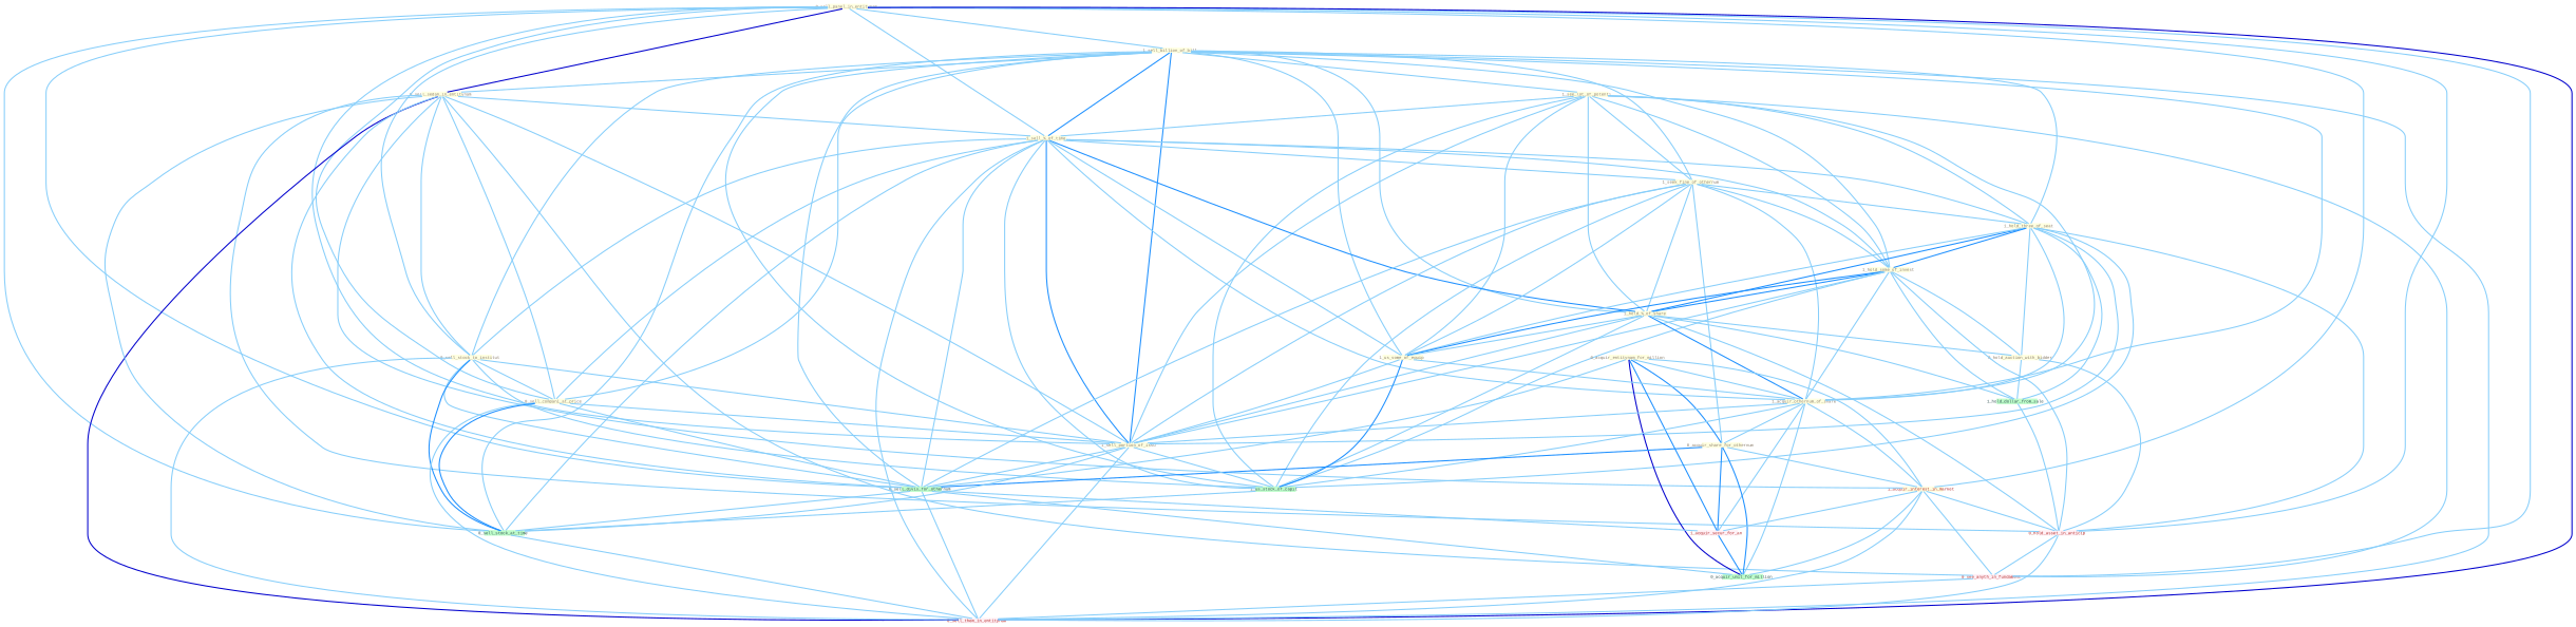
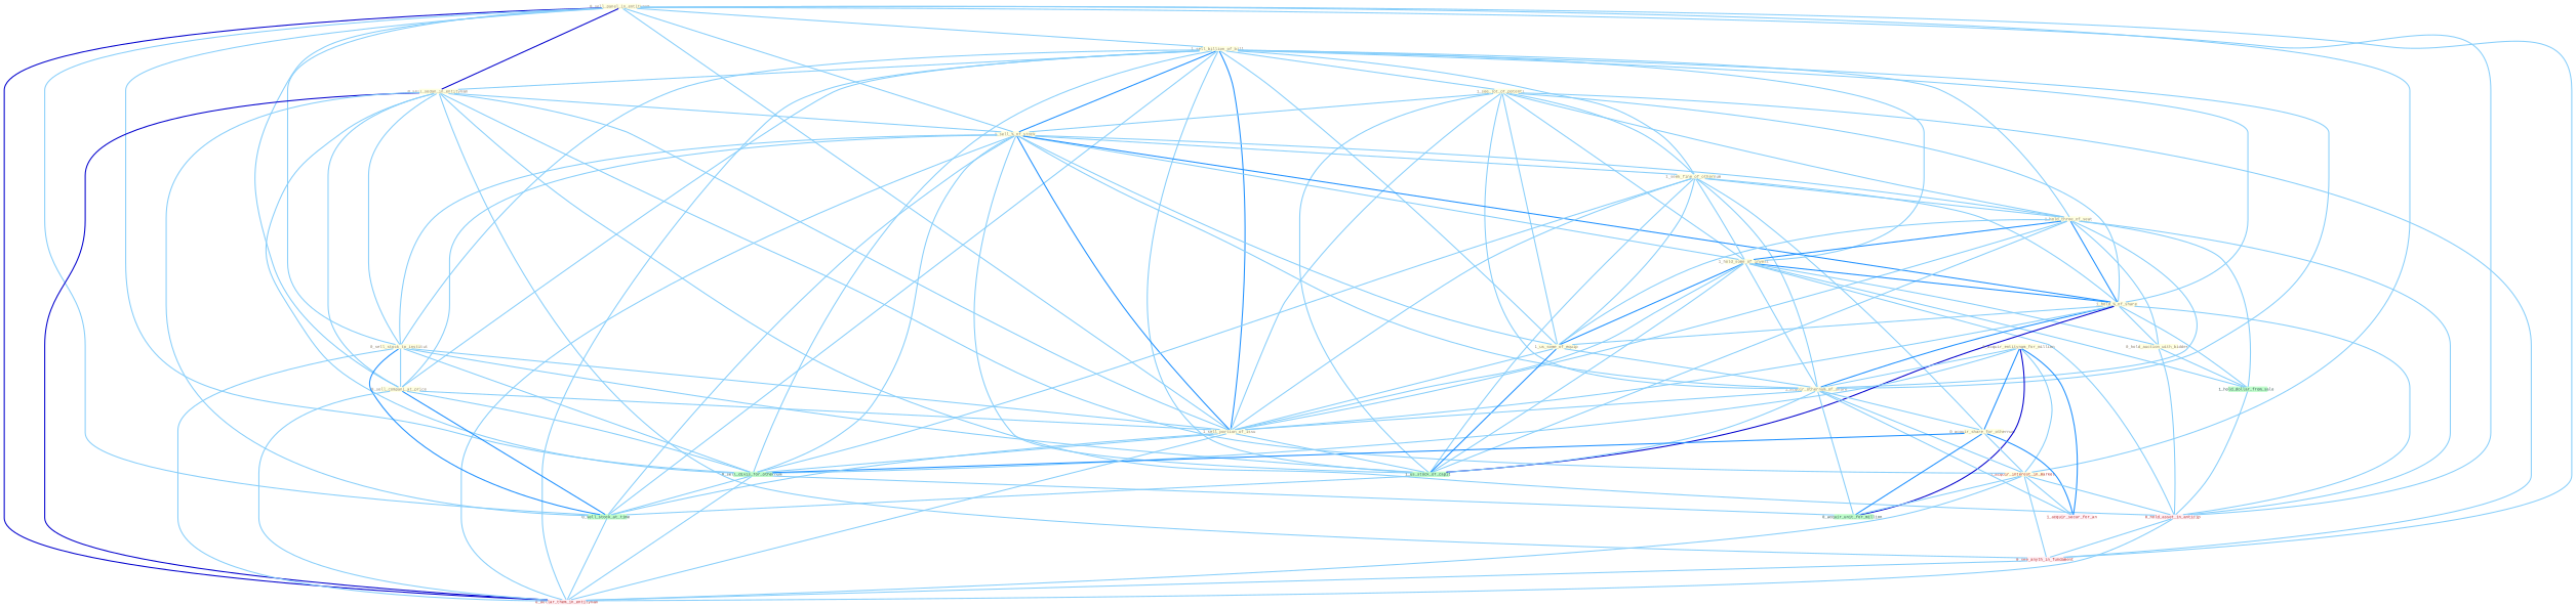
  graph {
    fontname="Liberation Mono"
    node [color="#ffffe0" fixedsize=true fontcolor="#8b7d6b" fontname="Liberation Mono" fontsize=4 shape=polygon style=filled]
    edge [color="#87cefa" fontname="Liberation Mono" w=1]
    "0_sell_panel_in_entitynam " [height=.06 width=.5]
    "1_sell_billion_of_bill " [height=.06 width=.5]
    "1_see_lot_of_potenti " [height=.06 width=.5]
    "0_sell_sedan_in_entitynam " [height=.06 width=.5]
-   "1_sell_%_of_stock " [height=.06 width=.5 label="1_sell_%_of_time"]
+   "1_sell_%_of_stock " [height=.06 width=.5]
    "1_seek_fine_of_othernum " [height=.06 width=.5]
    "1_hold_three_of_seat " [height=.06 width=.5]
    "1_hold_some_of_invest " [height=.06 width=.5]
    "0_sell_stock_to_institut " [height=.06 width=.5]
    "1_hold_%_of_share " [height=.06 width=.5]
    "0_acquir_entitynam_for_million " [height=.06 width=.5]
    "0_hold_auction_with_bidder " [height=.06 width=.5]
    "1_us_some_of_equip " [height=.06 width=.5]
    "1_acquir_othernum_of_share " [height=.06 width=.5]
    "0_sell_compani_at_price " [height=.06 width=.5]
    "0_acquir_share_for_othernum " [height=.06 width=.5]
    "1_sell_portion_of_issu " [height=.06 width=.5]
    "1_acquir_interest_in_market " [fontcolor="#b22222" height=.06 width=.5]
    "1_acquir_secur_for_an " [color="#fff0f5" fontcolor="#b22222" height=.06 width=.5]
    "0_hold_asset_in_anticip " [color="#fff0f5" fontcolor="#b22222" height=.06 width=.5]
    "0_see_anyth_in_fundament " [color="#fff0f5" fontcolor="#b22222" height=.06 width=.5]
-   "0_sell_them_in_entitynam " [color="#fff0f5" fontcolor="#b22222" height=.06 width=.5]
+   "0_sell_them_in_entitynam " [color="#fff0f5" fontcolor="#b22222" height=.06 width=.5 label="0_dollar_them_in_entitynam"]
    "0_sell_divis_for_othernum " [color="#BDFCC9" fontcolor="#2f4f4f" height=.06 width=.5]
    "0_sell_stock_at_time " [color="#BDFCC9" fontcolor="#2f4f4f" height=.06 width=.5]
    "1_us_stock_of_capit " [color="#BDFCC9" fontcolor="#2f4f4f" height=.06 width=.5]
    "1_hold_dollar_from_sale " [color="#BDFCC9" fontcolor="#2f4f4f" height=.06 width=.5]
    "0_acquir_unit_for_million " [color="#BDFCC9" fontcolor="#2f4f4f" height=.06 width=.5]
    subgraph sub_1 {
      "0_sell_panel_in_entitynam "
      "1_sell_billion_of_bill "
      "1_see_lot_of_potenti "
      "0_sell_sedan_in_entitynam "
      "1_sell_%_of_stock "
      "1_seek_fine_of_othernum "
      "1_hold_three_of_seat "
      "1_hold_some_of_invest "
      "0_sell_stock_to_institut "
      "1_hold_%_of_share "
      "0_acquir_entitynam_for_million "
      "0_hold_auction_with_bidder "
      "1_us_some_of_equip "
      "1_acquir_othernum_of_share "
      "0_sell_compani_at_price "
      "0_acquir_share_for_othernum "
      "1_sell_portion_of_issu "
      "1_acquir_interest_in_market "
    }
    subgraph sub_2 {
      "1_acquir_secur_for_an "
      "0_hold_asset_in_anticip "
      "0_see_anyth_in_fundament "
      "0_sell_them_in_entitynam "
    }
    "0_sell_panel_in_entitynam " -- "1_sell_billion_of_bill "
    "0_sell_panel_in_entitynam " -- "0_sell_sedan_in_entitynam " [color="#0000cd" w=3]
    "0_sell_panel_in_entitynam " -- "1_sell_%_of_stock "
    "0_sell_panel_in_entitynam " -- "0_sell_stock_to_institut "
    "0_sell_panel_in_entitynam " -- "0_sell_compani_at_price "
    "0_sell_panel_in_entitynam " -- "1_sell_portion_of_issu "
    "0_sell_panel_in_entitynam " -- "1_acquir_interest_in_market "
    "0_sell_panel_in_entitynam " -- "0_hold_asset_in_anticip "
    "0_sell_panel_in_entitynam " -- "0_see_anyth_in_fundament "
    "0_sell_panel_in_entitynam " -- "0_sell_them_in_entitynam " [color="#0000cd" w=3]
    "0_sell_panel_in_entitynam " -- "0_sell_divis_for_othernum "
    "0_sell_panel_in_entitynam " -- "0_sell_stock_at_time "
    "1_sell_billion_of_bill " -- "1_see_lot_of_potenti "
    "1_sell_billion_of_bill " -- "0_sell_sedan_in_entitynam "
    "1_sell_billion_of_bill " -- "1_sell_%_of_stock " [color="#1e90ff" w=2]
    "1_sell_billion_of_bill " -- "1_seek_fine_of_othernum "
    "1_sell_billion_of_bill " -- "1_hold_three_of_seat "
    "1_sell_billion_of_bill " -- "1_hold_some_of_invest "
    "1_sell_billion_of_bill " -- "0_sell_stock_to_institut "
    "1_sell_billion_of_bill " -- "1_hold_%_of_share "
    "1_sell_billion_of_bill " -- "1_us_some_of_equip "
    "1_sell_billion_of_bill " -- "1_acquir_othernum_of_share "
    "1_sell_billion_of_bill " -- "0_sell_compani_at_price "
    "1_sell_billion_of_bill " -- "1_sell_portion_of_issu " [color="#1e90ff" w=2]
    "1_sell_billion_of_bill " -- "0_sell_them_in_entitynam "
    "1_sell_billion_of_bill " -- "0_sell_divis_for_othernum "
    "1_sell_billion_of_bill " -- "0_sell_stock_at_time "
    "1_sell_billion_of_bill " -- "1_us_stock_of_capit "
    "1_see_lot_of_potenti " -- "1_sell_%_of_stock "
    "1_see_lot_of_potenti " -- "1_seek_fine_of_othernum "
    "1_see_lot_of_potenti " -- "1_hold_three_of_seat "
    "1_see_lot_of_potenti " -- "1_hold_some_of_invest "
    "1_see_lot_of_potenti " -- "1_hold_%_of_share "
    "1_see_lot_of_potenti " -- "1_us_some_of_equip "
    "1_see_lot_of_potenti " -- "1_acquir_othernum_of_share "
    "1_see_lot_of_potenti " -- "1_sell_portion_of_issu "
    "1_see_lot_of_potenti " -- "0_see_anyth_in_fundament "
    "1_see_lot_of_potenti " -- "1_us_stock_of_capit "
    "0_sell_sedan_in_entitynam " -- "1_sell_%_of_stock "
    "0_sell_sedan_in_entitynam " -- "0_sell_stock_to_institut "
    "0_sell_sedan_in_entitynam " -- "0_sell_compani_at_price "
    "0_sell_sedan_in_entitynam " -- "1_sell_portion_of_issu "
    "0_sell_sedan_in_entitynam " -- "1_acquir_interest_in_market "
    "0_sell_sedan_in_entitynam " -- "0_hold_asset_in_anticip "
    "0_sell_sedan_in_entitynam " -- "0_see_anyth_in_fundament "
    "0_sell_sedan_in_entitynam " -- "0_sell_them_in_entitynam " [color="#0000cd" w=3]
    "0_sell_sedan_in_entitynam " -- "0_sell_divis_for_othernum "
    "0_sell_sedan_in_entitynam " -- "0_sell_stock_at_time "
    "1_sell_%_of_stock " -- "1_seek_fine_of_othernum "
    "1_sell_%_of_stock " -- "1_hold_three_of_seat "
    "1_sell_%_of_stock " -- "1_hold_some_of_invest "
    "1_sell_%_of_stock " -- "0_sell_stock_to_institut "
    "1_sell_%_of_stock " -- "1_hold_%_of_share " [color="#1e90ff" w=2]
    "1_sell_%_of_stock " -- "1_us_some_of_equip "
    "1_sell_%_of_stock " -- "1_acquir_othernum_of_share "
    "1_sell_%_of_stock " -- "0_sell_compani_at_price "
    "1_sell_%_of_stock " -- "1_sell_portion_of_issu " [color="#1e90ff" w=2]
    "1_sell_%_of_stock " -- "0_sell_them_in_entitynam "
    "1_sell_%_of_stock " -- "0_sell_divis_for_othernum "
    "1_sell_%_of_stock " -- "0_sell_stock_at_time "
    "1_sell_%_of_stock " -- "1_us_stock_of_capit "
    "1_seek_fine_of_othernum " -- "1_hold_three_of_seat "
    "1_seek_fine_of_othernum " -- "1_hold_some_of_invest "
    "1_seek_fine_of_othernum " -- "1_hold_%_of_share "
    "1_seek_fine_of_othernum " -- "1_us_some_of_equip "
    "1_seek_fine_of_othernum " -- "1_acquir_othernum_of_share "
    "1_seek_fine_of_othernum " -- "0_acquir_share_for_othernum "
    "1_seek_fine_of_othernum " -- "1_sell_portion_of_issu "
    "1_seek_fine_of_othernum " -- "0_sell_divis_for_othernum "
    "1_seek_fine_of_othernum " -- "1_us_stock_of_capit "
    "1_hold_three_of_seat " -- "1_hold_some_of_invest " [color="#1e90ff" w=2]
    "1_hold_three_of_seat " -- "1_hold_%_of_share " [color="#1e90ff" w=2]
    "1_hold_three_of_seat " -- "0_hold_auction_with_bidder "
    "1_hold_three_of_seat " -- "1_us_some_of_equip "
    "1_hold_three_of_seat " -- "1_acquir_othernum_of_share "
    "1_hold_three_of_seat " -- "1_sell_portion_of_issu "
    "1_hold_three_of_seat " -- "0_hold_asset_in_anticip "
    "1_hold_three_of_seat " -- "1_us_stock_of_capit "
    "1_hold_three_of_seat " -- "1_hold_dollar_from_sale "
    "1_hold_some_of_invest " -- "1_hold_%_of_share " [color="#1e90ff" w=2]
    "1_hold_some_of_invest " -- "0_hold_auction_with_bidder "
    "1_hold_some_of_invest " -- "1_us_some_of_equip " [color="#1e90ff" w=2]
    "1_hold_some_of_invest " -- "1_acquir_othernum_of_share "
    "1_hold_some_of_invest " -- "1_sell_portion_of_issu "
    "1_hold_some_of_invest " -- "0_hold_asset_in_anticip "
    "1_hold_some_of_invest " -- "1_us_stock_of_capit "
    "1_hold_some_of_invest " -- "1_hold_dollar_from_sale "
    "0_sell_stock_to_institut " -- "0_sell_compani_at_price "
    "0_sell_stock_to_institut " -- "1_sell_portion_of_issu "
    "0_sell_stock_to_institut " -- "0_sell_them_in_entitynam "
    "0_sell_stock_to_institut " -- "0_sell_divis_for_othernum "
    "0_sell_stock_to_institut " -- "0_sell_stock_at_time " [color="#1e90ff" w=2]
    "0_sell_stock_to_institut " -- "1_us_stock_of_capit "
    "1_hold_%_of_share " -- "0_hold_auction_with_bidder "
    "1_hold_%_of_share " -- "1_us_some_of_equip "
    "1_hold_%_of_share " -- "1_acquir_othernum_of_share " [color="#1e90ff" w=2]
    "1_hold_%_of_share " -- "1_sell_portion_of_issu "
    "1_hold_%_of_share " -- "0_hold_asset_in_anticip "
-   "1_hold_%_of_share " -- "1_us_stock_of_capit "
+   "1_hold_%_of_share " -- "1_us_stock_of_capit " [color="#0000cd"]
    "1_hold_%_of_share " -- "1_hold_dollar_from_sale "
    "0_acquir_entitynam_for_million " -- "1_acquir_othernum_of_share "
    "0_acquir_entitynam_for_million " -- "0_acquir_share_for_othernum " [color="#1e90ff" w=2]
    "0_acquir_entitynam_for_million " -- "1_acquir_interest_in_market "
    "0_acquir_entitynam_for_million " -- "1_acquir_secur_for_an " [color="#1e90ff" w=2]
    "0_acquir_entitynam_for_million " -- "0_sell_divis_for_othernum "
    "0_acquir_entitynam_for_million " -- "0_acquir_unit_for_million " [color="#0000cd" w=3]
    "0_hold_auction_with_bidder " -- "0_hold_asset_in_anticip "
    "0_hold_auction_with_bidder " -- "1_hold_dollar_from_sale "
    "1_us_some_of_equip " -- "1_acquir_othernum_of_share "
    "1_us_some_of_equip " -- "1_sell_portion_of_issu "
    "1_us_some_of_equip " -- "1_us_stock_of_capit " [color="#1e90ff" w=2]
    "1_acquir_othernum_of_share " -- "0_acquir_share_for_othernum "
    "1_acquir_othernum_of_share " -- "1_sell_portion_of_issu "
    "1_acquir_othernum_of_share " -- "1_acquir_interest_in_market "
    "1_acquir_othernum_of_share " -- "1_acquir_secur_for_an "
    "1_acquir_othernum_of_share " -- "1_us_stock_of_capit "
    "1_acquir_othernum_of_share " -- "0_acquir_unit_for_million "
    "0_sell_compani_at_price " -- "1_sell_portion_of_issu "
    "0_sell_compani_at_price " -- "0_sell_them_in_entitynam "
    "0_sell_compani_at_price " -- "0_sell_divis_for_othernum "
    "0_sell_compani_at_price " -- "0_sell_stock_at_time " [color="#1e90ff" w=2]
    "0_acquir_share_for_othernum " -- "1_acquir_interest_in_market "
    "0_acquir_share_for_othernum " -- "1_acquir_secur_for_an " [color="#1e90ff" w=2]
    "0_acquir_share_for_othernum " -- "0_sell_divis_for_othernum " [color="#1e90ff" w=2]
    "0_acquir_share_for_othernum " -- "0_acquir_unit_for_million " [color="#1e90ff" w=2]
    "1_sell_portion_of_issu " -- "0_sell_them_in_entitynam "
    "1_sell_portion_of_issu " -- "0_sell_divis_for_othernum "
    "1_sell_portion_of_issu " -- "0_sell_stock_at_time "
    "1_sell_portion_of_issu " -- "1_us_stock_of_capit "
    "1_acquir_interest_in_market " -- "1_acquir_secur_for_an "
    "1_acquir_interest_in_market " -- "0_hold_asset_in_anticip "
    "1_acquir_interest_in_market " -- "0_see_anyth_in_fundament "
    "1_acquir_interest_in_market " -- "0_sell_them_in_entitynam "
    "1_acquir_interest_in_market " -- "0_acquir_unit_for_million "
-   "1_acquir_secur_for_an " -- "0_acquir_unit_for_million " [color="#1e90ff" w=2]
    "0_hold_asset_in_anticip " -- "0_see_anyth_in_fundament "
    "0_hold_asset_in_anticip " -- "0_sell_them_in_entitynam "
    "0_see_anyth_in_fundament " -- "0_sell_them_in_entitynam "
-   "0_sell_divis_for_othernum " -- "1_acquir_secur_for_an "
    "0_sell_divis_for_othernum " -- "0_sell_them_in_entitynam "
    "0_sell_divis_for_othernum " -- "0_sell_stock_at_time "
    "0_sell_divis_for_othernum " -- "0_acquir_unit_for_million "
    "0_sell_stock_at_time " -- "0_sell_them_in_entitynam "
    "1_us_stock_of_capit " -- "0_sell_stock_at_time "
    "1_hold_dollar_from_sale " -- "0_hold_asset_in_anticip "
  }
